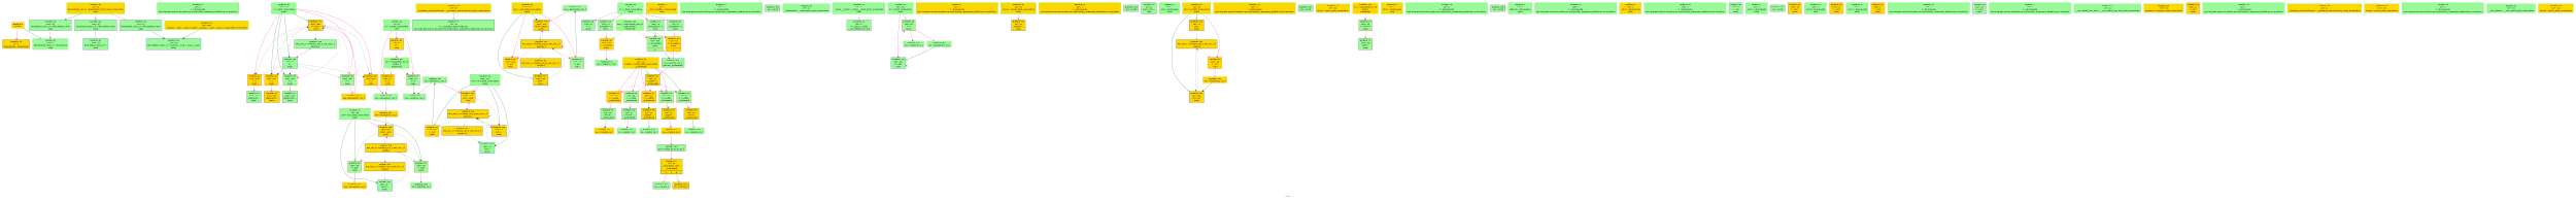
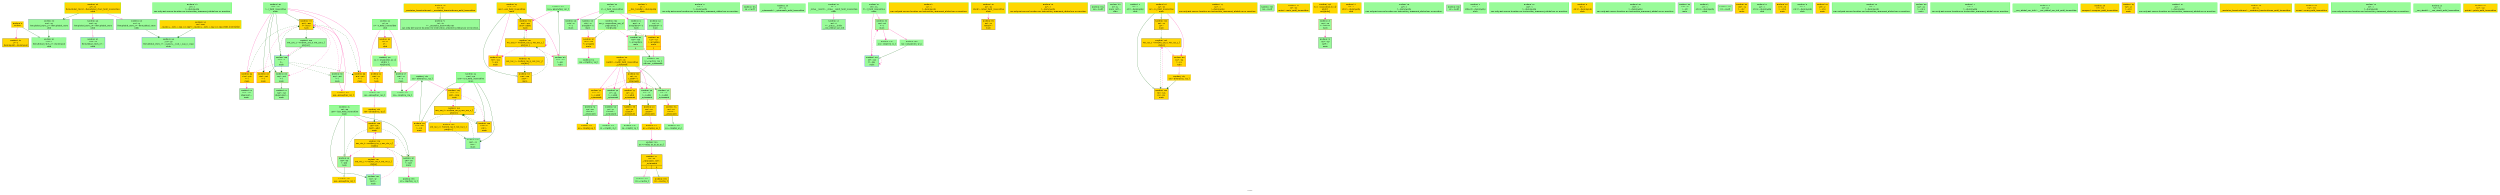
  digraph {
    fontname="Fira Sans"
    label=SVFG
    node [color=green fillcolor=palegreen fontname="Fira Sans" shape=record style=filled]
    edge [arrowhead=onormal color=deeppink fontname="Fira Sans" style=solid]
    n1 [color=grey fillcolor=gold label="{NodeID: 0\nNullPtr}"]
    n2 [color=black fillcolor=gold label="{NodeID: 43\n2\<--3\ndummyVal\<--dummyVal\n}"]
    n3 [color=blue label="{NodeID: 97\n212\<--3\nllvm.global_ctors_2\<--dummyVal\nGlob }" style="dotted,filled"]
    n4 [label="{NodeID: 14\n79\<--1\n\<--dummyObj\nCan only get source location for instruction, argument, global var or function.}"]
    n5 [color=blue fillcolor=gold label="{NodeID: 111\n104\<--188\ni\<--inc19\nmain\n}"]
    n6 [color=red fillcolor=gold label="{NodeID: 86\n142\<--104\n\<--i\nmain\n}"]
    n7 [color=red fillcolor=gold label="{NodeID: 87\n149\<--104\n\<--i\nmain\n}"]
    n8 [color=red fillcolor=gold label="{NodeID: 88\n161\<--104\n\<--i\nmain\n}"]
    n9 [color=red label="{NodeID: 89\n167\<--104\n\<--i\nmain\n}"]
    n10 [color=red label="{NodeID: 90\n187\<--104\n\<--i\nmain\n}"]
    n11 [color=black label="{NodeID: 168\nMR_20V_2 = PHI(MR_20V_4, MR_20V_1, )\npts\{105 \}\n}"]
    n12 [color=black label="{NodeID: 53\n143\<--142\nidxprom\<--\nmain\n}"]
-   n13 [color=black fillcolor=gold label="{NodeID: 54\n150\<--149\nidxprom5\<--\nmain\n}"]
    n14 [color=grey label="{NodeID: 145\n163 = Binary(161, 162, )\n}"]
    n15 [color=black label="{NodeID: 55\n168\<--167\nidxprom9\<--\nmain\n}"]
    n16 [color=grey fillcolor=gold label="{NodeID: 146\n188 = Binary(187, 127, )\n}"]
    n17 [color=blue label="{NodeID: 106\n104\<--12\ni\<--\nmain\n}"]
    n18 [color=grey fillcolor=gold label="{NodeID: 144\n164 = Binary(163, 127, )\n}"]
    n19 [fillcolor=gold label="{NodeID: 28\n41\<--47\n_ZNSt8ios_base4InitD1Ev\<--_ZNSt8ios_base4InitD1Ev_field_insensitive\n}"]
    n20 [color=black label="{NodeID: 45\n40\<--41\n\<--_ZNSt8ios_base4InitD1Ev\nCan only get source location for instruction, argument, global var or function.}"]
    n21 [fillcolor=gold label="{NodeID: 42\n29\<--206\n_GLOBAL__sub_I_Xay_0_1.cpp\<--_GLOBAL__sub_I_Xay_0_1.cpp_field_insensitive\n}"]
    n22 [color=blue label="{NodeID: 96\n211\<--29\nllvm.global_ctors_1\<--_GLOBAL__sub_I_Xay_0_1.cpp\nGlob }"]
    n23 [color=grey label="{NodeID: 142\n183 = Binary(182, 181, )\n}"]
    n24 [color=blue fillcolor=gold label="{NodeID: 110\n102\<--183\nans\<--add17\nmain\n}"]
    n25 [color=black fillcolor=gold label="{NodeID: 161\nMR_18V_4 = PHI(MR_18V_6, MR_18V_3, )\npts\{103 \}\n}"]
    n26 [color=grey label="{NodeID: 153\n73 = cmp(72, 74, )\n}"]
    n27 [color=purple label="{NodeID: 70\n212\<--27\nllvm.global_ctors_2\<--llvm.global_ctors\nGlob }"]
    n28 [color=black fillcolor=gold label="{NodeID: 167\nMR_18V_2 = PHI(MR_18V_4, MR_18V_1, )\npts\{103 \}\n}"]
    n29 [color=blue fillcolor=gold label="{NodeID: 105\n102\<--139\nans\<--\nmain\n}"]
    n30 [color=red label="{NodeID: 84\n182\<--102\n\<--ans\nmain\n}"]
    n31 [color=red fillcolor=gold label="{NodeID: 85\n191\<--102\n\<--ans\nmain\n}"]
    n32 [fillcolor=gold label="{NodeID: 1\n7\<--1\n__dso_handle\<--dummyObj\nGlob }"]
    n33 [color=blue fillcolor=gold label="{NodeID: 98\n58\<--57\nc.addr\<--c\n_Z7isvowelc\n}"]
    n34 [color=red label="{NodeID: 74\n61\<--58\n\<--c.addr\n_Z7isvowelc\n}"]
    n35 [color=red fillcolor=gold label="{NodeID: 75\n66\<--58\n\<--c.addr\n_Z7isvowelc\n}"]
    n36 [color=red label="{NodeID: 76\n71\<--58\n\<--c.addr\n_Z7isvowelc\n}"]
    n37 [color=red fillcolor=gold label="{NodeID: 77\n76\<--58\n\<--c.addr\n_Z7isvowelc\n}"]
    n38 [color=red label="{NodeID: 78\n81\<--58\n\<--c.addr\n_Z7isvowelc\n}"]
    n39 [color=black fillcolor=gold label="{NodeID: 46\n62\<--61\nconv\<--\n_Z7isvowelc\n}"]
    n40 [color=black label="{NodeID: 47\n67\<--66\nconv1\<--\n_Z7isvowelc\n}"]
    n41 [color=black label="{NodeID: 48\n72\<--71\nconv4\<--\n_Z7isvowelc\n}"]
    n42 [color=black fillcolor=gold label="{NodeID: 49\n77\<--76\nconv7\<--\n_Z7isvowelc\n}"]
    n43 [color=black fillcolor=gold label="{NodeID: 50\n82\<--81\nconv9\<--\n_Z7isvowelc\n}"]
    n44 [color=grey label="{NodeID: 150\n63 = cmp(62, 64, )\n}"]
    n45 [color=grey fillcolor=gold label="{NodeID: 152\n68 = cmp(67, 69, )\n}"]
    n46 [color=grey label="{NodeID: 156\n78 = cmp(77, 79, )\n}"]
    n47 [color=grey fillcolor=gold label="{NodeID: 155\n83 = cmp(82, 84, )\n}"]
    n48 [label="{NodeID: 15\n84\<--1\n\<--dummyObj\nCan only get source location for instruction, argument, global var or function.}"]
    n49 [color=black label="{NodeID: 195\n39 = PHI()\n}"]
    n50 [label="{NodeID: 29\n54\<--55\n_Z7isvowelc\<--_Z7isvowelc_field_insensitive\n}"]
    n51 [color=black label="{NodeID: 140\n86 = PHI(87, 87, 87, 87, 83, )\n}"]
    n52 [color=black fillcolor=gold label="{NodeID: 51\n56\<--86\n_Z7isvowelc_ret\<--\n_Z7isvowelc\n|{<s0>7|<s1>8}}"]
    n53 [color=black fillcolor=gold label="{NodeID: 199\n171 = PHI(56, )\n}"]
    n54 [color=black label="{NodeID: 202\n153 = PHI(56, )\n}"]
    n55 [color=purple label="{NodeID: 57\n38\<--4\n\<--_ZStL8__ioinit\n__cxx_global_var_init\n}"]
    n56 [color=grey label="{NodeID: 154\n123 = cmp(119, 12, )\n}"]
    n57 [color=red label="{NodeID: 71\n158\<--11\n\<--n\nmain\n}"]
    n58 [color=grey label="{NodeID: 151\n159 = cmp(156, 158, )\n}"]
    n59 [fillcolor=gold label="{NodeID: 2\n12\<--1\n\<--dummyObj\nCan only get source location for instruction, argument, global var or function.}"]
    n60 [color=blue fillcolor=gold label="{NodeID: 99\n92\<--12\nretval\<--\nmain\n}"]
    n61 [fillcolor=gold label="{NodeID: 16\n87\<--1\n\<--dummyObj\nCan only get source location for instruction, argument, global var or function.}"]
    n62 [color=black label="{NodeID: 196\n193 = PHI()\n}"]
    n63 [fillcolor=gold label="{NodeID: 30\n58\<--59\nc.addr\<--c.addr_field_insensitive\n_Z7isvowelc\n}"]
    n64 [color=black label="{NodeID: 44\n91\<--12\nmain_ret\<--\nmain\n}"]
    n65 [color=grey fillcolor=gold label="{NodeID: 141\n180 = Binary(179, 127, )\n}"]
    n66 [color=purple label="{NodeID: 58\n134\<--8\n\<--s\nmain\n}"]
    n67 [color=red fillcolor=gold label="{NodeID: 72\n162\<--11\n\<--n\nmain\n}"]
    n68 [color=blue fillcolor=gold label="{NodeID: 108\n98\<--164\nlast\<--add\nmain\n}"]
    n69 [label="{NodeID: 3\n14\<--1\n.str\<--dummyObj\nGlob }"]
    n70 [color=yellow label="{NodeID: 183\n22V_1 = ENCHI(MR_22V_0)\npts\{100000 \}\nFun[main]}" style="double,filled"]
    n71 [color=red fillcolor=gold label="{NodeID: 91\n145\<--144\n\<--arrayidx\nmain\n}"]
    n72 [color=red fillcolor=gold label="{NodeID: 92\n152\<--151\n\<--arrayidx6\nmain\n|{<s0>7}}"]
    n73 [color=red label="{NodeID: 93\n170\<--169\n\<--arrayidx10\nmain\n|{<s0>8}}"]
    n74 [color=grey label="{NodeID: 157\n146 = cmp(145, 147, )\n}"]
    n75 [color=black label="{NodeID: 200\n57 = PHI(152, 170, )\n0th arg _Z7isvowelc }"]
    n76 [color=blue fillcolor=gold label="{NodeID: 100\n96\<--12\nca\<--\nmain\n}"]
    n77 [color=black fillcolor=gold label="{NodeID: 164\nMR_12V_3 = PHI(MR_12V_4, MR_12V_2, )\npts\{97 \}\n}"]
    n78 [color=blue fillcolor=gold label="{NodeID: 102\n96\<--126\nca\<--inc\nmain\n}"]
    n79 [color=red fillcolor=gold label="{NodeID: 80\n125\<--96\n\<--ca\nmain\n}"]
    n80 [color=grey fillcolor=gold label="{NodeID: 147\n126 = Binary(125, 127, )\n}"]
    n81 [fillcolor=gold label="{NodeID: 17\n121\<--1\n\<--dummyObj\nCan only get source location for instruction, argument, global var or function.}"]
    n82 [color=black label="{NodeID: 197\n130 = PHI()\n}"]
    n83 [fillcolor=gold label="{NodeID: 31\n89\<--90\nmain\<--main_field_insensitive\n}"]
    n84 [color=purple label="{NodeID: 59\n144\<--8\narrayidx\<--s\nmain\n}"]
    n85 [color=red label="{NodeID: 73\n107\<--18\n\<--stdout\nmain\n}"]
    n86 [color=black label="{NodeID: 52\n110\<--107\ncall\<--\nmain\n}"]
    n87 [fillcolor=gold label="{NodeID: 4\n16\<--1\n.str.1\<--dummyObj\nGlob }"]
    n88 [color=blue label="{NodeID: 101\n94\<--120\nt\<--dec\nmain\n}"]
    n89 [color=red label="{NodeID: 79\n119\<--94\n\<--t\nmain\n}"]
    n90 [color=grey label="{NodeID: 148\n120 = Binary(119, 121, )\n}"]
    n91 [label="{NodeID: 18\n127\<--1\n\<--dummyObj\nCan only get source location for instruction, argument, global var or function.}"]
    n92 [color=black label="{NodeID: 198\n135 = PHI()\n}"]
    n93 [fillcolor=gold label="{NodeID: 32\n92\<--93\nretval\<--retval_field_insensitive\nmain\n}"]
    n94 [color=grey label="{NodeID: 143\n156 = Binary(155, 127, )\n}"]
    n95 [color=blue fillcolor=gold label="{NodeID: 107\n100\<--156\ncnt\<--inc8\nmain\n}"]
    n96 [color=black fillcolor=gold label="{NodeID: 160\nMR_16V_4 = PHI(MR_16V_8, MR_16V_3, )\npts\{101 \}\n}"]
    n97 [color=blue fillcolor=gold label="{NodeID: 109\n100\<--12\ncnt\<--\nmain\n}"]
    n98 [color=red fillcolor=gold label="{NodeID: 83\n155\<--100\n\<--cnt\nmain\n}"]
    n99 [color=black fillcolor=gold label="{NodeID: 166\nMR_16V_2 = PHI(MR_16V_4, MR_16V_1, )\npts\{101 \}\n}"]
    n100 [color=purple label="{NodeID: 60\n151\<--8\narrayidx6\<--s\nmain\n}"]
    n101 [label="{NodeID: 5\n18\<--1\nstdout\<--dummyObj\nGlob }"]
    n102 [label="{NodeID: 19\n139\<--1\n\<--dummyObj\nCan only get source location for instruction, argument, global var or function.}"]
    n103 [label="{NodeID: 33\n94\<--95\nt\<--t_field_insensitive\nmain\n}"]
    n104 [color=black fillcolor=gold label="{NodeID: 159\nMR_14V_4 = PHI(MR_14V_5, MR_14V_3, )\npts\{99 \}\n}"]
    n105 [color=red label="{NodeID: 81\n176\<--98\n\<--last\nmain\n}"]
    n106 [color=red label="{NodeID: 82\n179\<--98\n\<--last\nmain\n}"]
    n107 [color=black fillcolor=gold label="{NodeID: 165\nMR_14V_2 = PHI(MR_14V_4, MR_14V_1, )\npts\{99 \}\n}"]
    n108 [color=grey label="{NodeID: 149\n177 = cmp(176, 12, )\n}"]
    n109 [color=purple label="{NodeID: 61\n169\<--8\narrayidx10\<--s\nmain\n}"]
    n110 [fillcolor=gold label="{NodeID: 6\n19\<--1\n.str.2\<--dummyObj\nGlob }"]
    n111 [color=blue label="{NodeID: 103\n98\<--121\nlast\<--\nmain\n}"]
    n112 [label="{NodeID: 20\n147\<--1\n\<--dummyObj\nCan only get source location for instruction, argument, global var or function.}"]
    n113 [fillcolor=gold label="{NodeID: 34\n96\<--97\nca\<--ca_field_insensitive\nmain\n}"]
    n114 [color=purple label="{NodeID: 62\n108\<--14\n\<--.str\nmain\n}"]
    n115 [label="{NodeID: 7\n21\<--1\n.str.3\<--dummyObj\nGlob }"]
    n116 [color=blue label="{NodeID: 104\n100\<--12\ncnt\<--\nmain\n}"]
    n117 [label="{NodeID: 21\n4\<--6\n_ZStL8__ioinit\<--_ZStL8__ioinit_field_insensitive\nGlob }"]
    n118 [color=black label="{NodeID: 201\n115 = PHI()\n}"]
    n119 [label="{NodeID: 35\n98\<--99\nlast\<--last_field_insensitive\nmain\n}"]
    n120 [color=purple fillcolor=gold label="{NodeID: 63\n109\<--16\n\<--.str.1\nmain\n}"]
    n121 [color=yellow fillcolor=gold label="{NodeID: 174\n4V_1 = ENCHI(MR_4V_0)\npts\{1 \}\nFun[main]}" style="double,filled"]
    n122 [label="{NodeID: 8\n23\<--1\n.str.4\<--dummyObj\nGlob }"]
    n123 [label="{NodeID: 22\n8\<--10\ns\<--s_field_insensitive\nGlob }"]
    n124 [label="{NodeID: 36\n100\<--101\ncnt\<--cnt_field_insensitive\nmain\n}"]
    n125 [color=purple fillcolor=gold label="{NodeID: 64\n114\<--19\n\<--.str.2\nmain\n}"]
    n126 [color=yellow label="{NodeID: 175\n6V_1 = ENCHI(MR_6V_0)\npts\{13 \}\nFun[main]}" style="double,filled"]
    n127 [label="{NodeID: 9\n25\<--1\n.str.5\<--dummyObj\nGlob }"]
    n128 [label="{NodeID: 23\n11\<--13\nn\<--n_field_insensitive\nGlob }"]
    n129 [color=blue fillcolor=gold label="{NodeID: 94\n11\<--12\nn\<--\nGlob }"]
    n130 [fillcolor=gold label="{NodeID: 37\n102\<--103\nans\<--ans_field_insensitive\nmain\n}"]
    n131 [color=purple fillcolor=gold label="{NodeID: 65\n129\<--21\n\<--.str.3\nmain\n}"]
    n132 [label="{NodeID: 10\n28\<--1\n\<--dummyObj\nCan only get source location for instruction, argument, global var or function.}"]
    n133 [fillcolor=gold label="{NodeID: 24\n27\<--31\nllvm.global_ctors\<--llvm.global_ctors_field_insensitive\nGlob }"]
    n134 [color=purple label="{NodeID: 68\n210\<--27\nllvm.global_ctors_0\<--llvm.global_ctors\nGlob }"]
    n135 [color=purple label="{NodeID: 69\n211\<--27\nllvm.global_ctors_1\<--llvm.global_ctors\nGlob }"]
    n136 [color=blue label="{NodeID: 95\n210\<--28\nllvm.global_ctors_0\<--\nGlob }"]
    n137 [label="{NodeID: 38\n104\<--105\ni\<--i_field_insensitive\nmain\n}"]
    n138 [color=purple label="{NodeID: 66\n133\<--23\n\<--.str.4\nmain\n}"]
    n139 [label="{NodeID: 11\n64\<--1\n\<--dummyObj\nCan only get source location for instruction, argument, global var or function.}"]
    n140 [label="{NodeID: 25\n32\<--33\n__cxx_global_var_init\<--__cxx_global_var_init_field_insensitive\n}"]
    n141 [fillcolor=gold label="{NodeID: 39\n111\<--112\nfreopen\<--freopen_field_insensitive\n}"]
    n142 [color=purple fillcolor=gold label="{NodeID: 67\n192\<--25\n\<--.str.5\nmain\n}"]
    n143 [label="{NodeID: 12\n69\<--1\n\<--dummyObj\nCan only get source location for instruction, argument, global var or function.}"]
    n144 [fillcolor=gold label="{NodeID: 26\n36\<--37\n_ZNSt8ios_base4InitC1Ev\<--_ZNSt8ios_base4InitC1Ev_field_insensitive\n}"]
    n145 [fillcolor=gold label="{NodeID: 40\n116\<--117\nscanf\<--scanf_field_insensitive\n}"]
    n146 [label="{NodeID: 13\n74\<--1\n\<--dummyObj\nCan only get source location for instruction, argument, global var or function.}"]
    n147 [label="{NodeID: 27\n42\<--43\n__cxa_atexit\<--__cxa_atexit_field_insensitive\n}"]
    n148 [fillcolor=gold label="{NodeID: 41\n131\<--132\nprintf\<--printf_field_insensitive\n}"]
    n1 -> n2 [arrowhead=dot]
    n1 -> n3 [color=darkgreen]
    n5 -> n5 [arrowhead=dot color=darkgreen style=dashed]
    n5 -> n6 [arrowhead=vee color=darkgreen style=dashed]
    n5 -> n7 [style=dashed]
    n5 -> n8 [arrowhead=vee color=darkgreen style=dashed]
    n5 -> n9 [arrowhead=vee style=dashed]
    n5 -> n10 [style=dashed]
    n5 -> n11 [arrowhead=vee color=darkgreen style=dashed]
    n6 -> n12 [arrowhead=vee]
-   n7 -> n13 [arrowhead=dot]
    n8 -> n14 [arrowhead=vee]
    n9 -> n15 [color=darkgreen]
    n10 -> n16 [arrowhead=vee]
    n11 -> n17 [arrowhead=vee style=dashed]
    n14 -> n18
    n16 -> n5 [arrowhead=vee]
    n17 -> n5 [arrowhead=dot color=darkgreen style=dashed]
    n17 -> n6 [style=dashed]
    n17 -> n7 [arrowhead=dot color=darkgreen style=dashed]
    n17 -> n8 [arrowhead=dot color=darkgreen style=dashed]
    n17 -> n9 [arrowhead=dot color=darkgreen style=dashed]
    n17 -> n10 [color=darkgreen style=dashed]
    n17 -> n11 [color=darkgreen style=dashed]
    n18 -> n68 [arrowhead=dot color=darkgreen]
    n19 -> n20 [color=darkgreen]
    n21 -> n22 [arrowhead=dot color=darkgreen]
    n23 -> n24 [arrowhead=vee]
    n24 -> n25 [color=darkgreen style=dashed]
    n25 -> n24 [arrowhead=dot style=dashed]
    n25 -> n25 [arrowhead=dot style=dashed]
    n25 -> n28 [style=dashed]
    n25 -> n30 [arrowhead=vee style=dashed]
    n25 -> n31 [arrowhead=dot style=dashed]
-   n27 -> n3 [arrowhead=vee]
+   n27 -> n3 [arrowhead=vee color=darkgreen]
    n28 -> n29 [arrowhead=dot color=darkgreen style=dashed]
    n29 -> n25 [arrowhead=vee color=darkgreen style=dashed]
    n30 -> n23 [arrowhead=dot color=darkgreen]
    n33 -> n34 [arrowhead=vee color=darkgreen style=dashed]
    n33 -> n35 [arrowhead=vee style=dashed]
    n33 -> n36 [style=dashed]
    n33 -> n37 [arrowhead=vee style=dashed]
    n33 -> n38 [arrowhead=dot style=dashed]
    n34 -> n39 [arrowhead=vee]
    n35 -> n40
    n36 -> n41 [arrowhead=vee]
    n37 -> n42 [arrowhead=dot color=darkgreen]
    n38 -> n43 [arrowhead=vee color=darkgreen]
    n39 -> n44 [color=darkgreen]
    n40 -> n45 [arrowhead=dot color=darkgreen]
    n41 -> n26 [arrowhead=dot]
    n42 -> n46 [color=darkgreen]
    n43 -> n47 [arrowhead=vee]
    n47 -> n51 [arrowhead=vee]
    n51 -> n52 [arrowhead=vee]
    n52 -> n53 [color=darkgreen tailport=s1]
    n52 -> n54 [tailport=s0]
    n57 -> n58 [arrowhead=dot color=darkgreen]
    n63 -> n33 [color=darkgreen]
    n63 -> n34 [arrowhead=vee color=darkgreen]
    n63 -> n35
    n63 -> n36 [arrowhead=dot]
    n63 -> n37
    n63 -> n38 [arrowhead=dot]
    n67 -> n14 [arrowhead=dot]
    n68 -> n104 [style=dashed]
    n68 -> n105 [color=darkgreen style=dashed]
    n68 -> n106 [color=darkgreen style=dashed]
    n70 -> n71 [color=darkgreen style=dashed]
    n70 -> n72 [arrowhead=vee color=darkgreen style=dashed]
    n70 -> n73 [arrowhead=vee style=dashed]
    n71 -> n74 [arrowhead=dot]
    n72 -> n75 [tailport=s0]
    n73 -> n75 [arrowhead=vee color=darkgreen tailport=s0]
    n75 -> n33
    n76 -> n77 [color=darkgreen style=dashed]
    n77 -> n78 [arrowhead=vee color=darkgreen style=dashed]
    n77 -> n79 [style=dashed]
    n78 -> n77 [arrowhead=vee style=dashed]
    n79 -> n80
    n80 -> n78 [arrowhead=dot color=darkgreen]
    n84 -> n71 [arrowhead=vee]
    n85 -> n86 [arrowhead=vee]
    n88 -> n88 [arrowhead=vee style=dashed]
    n88 -> n89 [arrowhead=vee style=dashed]
    n89 -> n56 [arrowhead=dot]
    n89 -> n90
    n90 -> n88 [color=darkgreen]
    n93 -> n60 [arrowhead=vee]
    n94 -> n58 [arrowhead=dot]
    n94 -> n95 [arrowhead=vee]
    n95 -> n96 [arrowhead=dot style=dashed]
    n95 -> n97 [arrowhead=vee style=dashed]
    n96 -> n95 [color=darkgreen style=dashed]
    n96 -> n96 [color=darkgreen style=dashed]
    n96 -> n97 [arrowhead=vee color=darkgreen style=dashed]
    n96 -> n98 [color=darkgreen style=dashed]
    n96 -> n99 [style=dashed]
    n97 -> n96 [arrowhead=dot color=darkgreen style=dashed]
    n98 -> n94 [arrowhead=vee color=darkgreen]
    n99 -> n116 [arrowhead=vee color=darkgreen style=dashed]
    n100 -> n72
    n103 -> n88 [arrowhead=dot]
    n103 -> n89
    n104 -> n68 [arrowhead=vee style=dashed]
    n104 -> n104 [style=dashed]
    n104 -> n105 [color=darkgreen style=dashed]
    n104 -> n106 [arrowhead=vee style=dashed]
    n104 -> n107 [arrowhead=dot style=dashed]
    n105 -> n108 [arrowhead=dot]
    n106 -> n65 [color=darkgreen]
    n107 -> n111 [style=dashed]
    n109 -> n73 [arrowhead=dot color=darkgreen]
    n111 -> n104 [style=dashed]
    n113 -> n76 [color=darkgreen]
    n113 -> n78 [color=darkgreen]
    n113 -> n79 [arrowhead=dot]
    n116 -> n96 [arrowhead=dot color=darkgreen style=dashed]
    n117 -> n55
    n119 -> n68
    n119 -> n105 [arrowhead=vee color=darkgreen]
    n119 -> n106 [color=darkgreen]
    n119 -> n111 [arrowhead=vee color=darkgreen]
    n121 -> n85 [arrowhead=dot style=dashed]
    n123 -> n66 [arrowhead=dot]
    n123 -> n84 [color=darkgreen]
    n123 -> n100
    n123 -> n109 [arrowhead=vee]
    n124 -> n95 [arrowhead=dot]
    n124 -> n97 [color=darkgreen]
    n124 -> n98 [color=darkgreen]
    n124 -> n116 [arrowhead=dot color=darkgreen]
    n126 -> n57 [arrowhead=dot color=darkgreen style=dashed]
    n126 -> n67 [color=darkgreen style=dashed]
    n128 -> n57 [arrowhead=vee]
    n128 -> n67
    n128 -> n129 [arrowhead=dot]
    n129 -> n126 [arrowhead=dot style=dashed]
    n130 -> n24 [arrowhead=dot color=darkgreen]
    n130 -> n29 [color=darkgreen]
    n130 -> n30 [arrowhead=vee]
    n130 -> n31 [arrowhead=dot]
    n133 -> n27 [arrowhead=vee color=darkgreen]
    n133 -> n134 [arrowhead=vee]
    n133 -> n135
    n134 -> n136
    n135 -> n22 [arrowhead=dot color=darkgreen]
    n137 -> n5 [color=darkgreen]
    n137 -> n6 [arrowhead=dot]
    n137 -> n7 [arrowhead=dot color=darkgreen]
    n137 -> n8 [arrowhead=dot]
    n137 -> n9 [arrowhead=vee color=darkgreen]
    n137 -> n10
    n137 -> n17 [arrowhead=dot color=darkgreen]
  }
